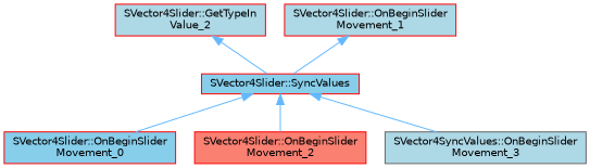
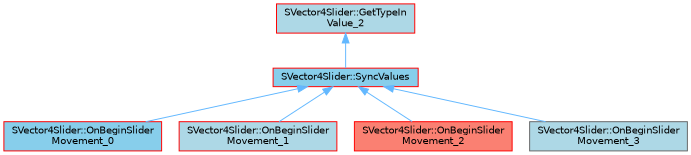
  digraph {
    rankdir=TB
    node [color=red fillcolor=lightblue fontname=Helvetica fontsize=10 shape=box style=filled]
    edge [color=steelblue1 dir=back fontname=Helvetica fontsize=10 labelfontname=Helvetica labelfontsize=10 style=solid]
    n1 [fontcolor=black height=0.2 label="SVector4Slider::GetTypeIn\lValue_2" width=0.4]
    n2 [fillcolor=skyblue height=0.2 label="SVector4Slider::SyncValues" width=0.4]
    n3 [fillcolor=skyblue height=0.2 label="SVector4Slider::OnBeginSlider\lMovement_0" width=0.4]
    n4 [height=0.2 label="SVector4Slider::OnBeginSlider\lMovement_1" width=0.4]
    n5 [fillcolor=salmon height=0.2 label="SVector4Slider::OnBeginSlider\lMovement_2" width=0.4]
-   n6 [color=gray40 height=0.2 label="SVector4SyncValues::OnBeginSlider\lMovement_3" width=0.4]
+   n6 [color=gray40 height=0.2 label="SVector4Slider::OnBeginSlider\lMovement_3" width=0.4]
    n1 -> n2
    n2 -> n3
-   n4 -> n2
+   n2 -> n4
    n2 -> n5
    n2 -> n6
  }
